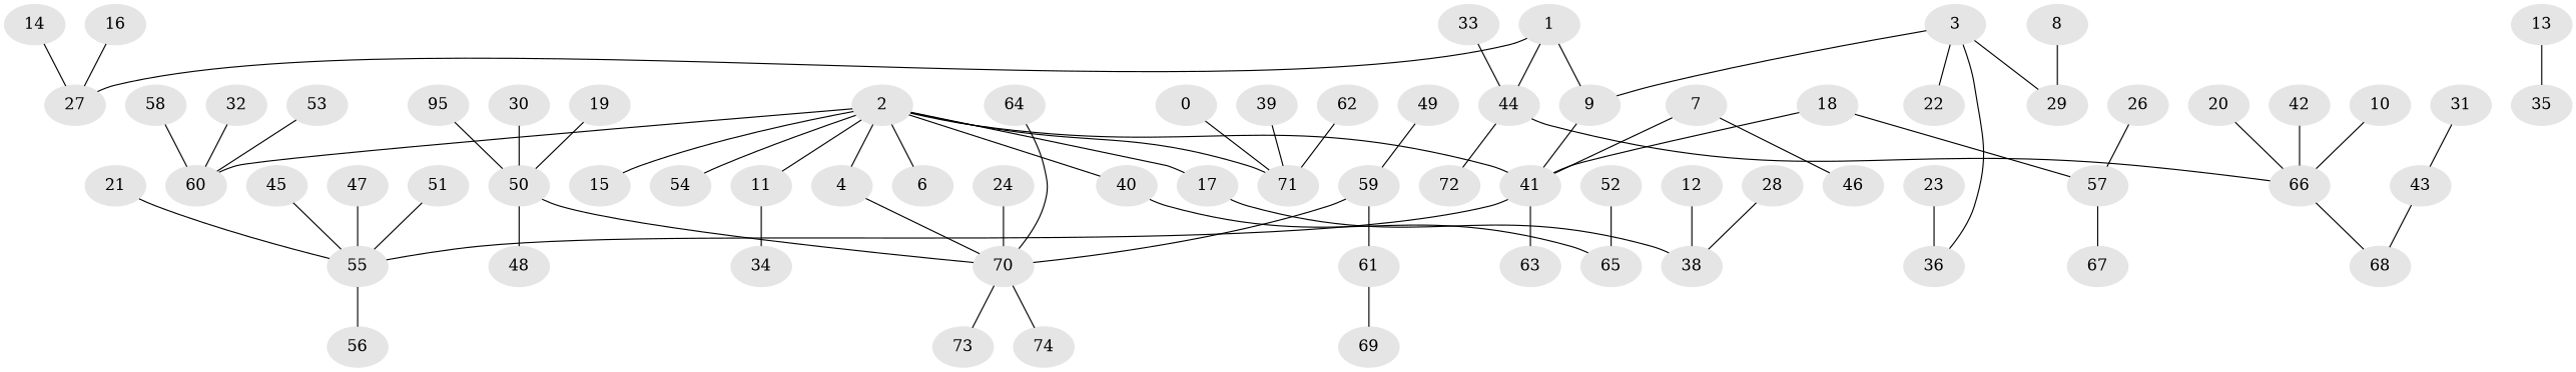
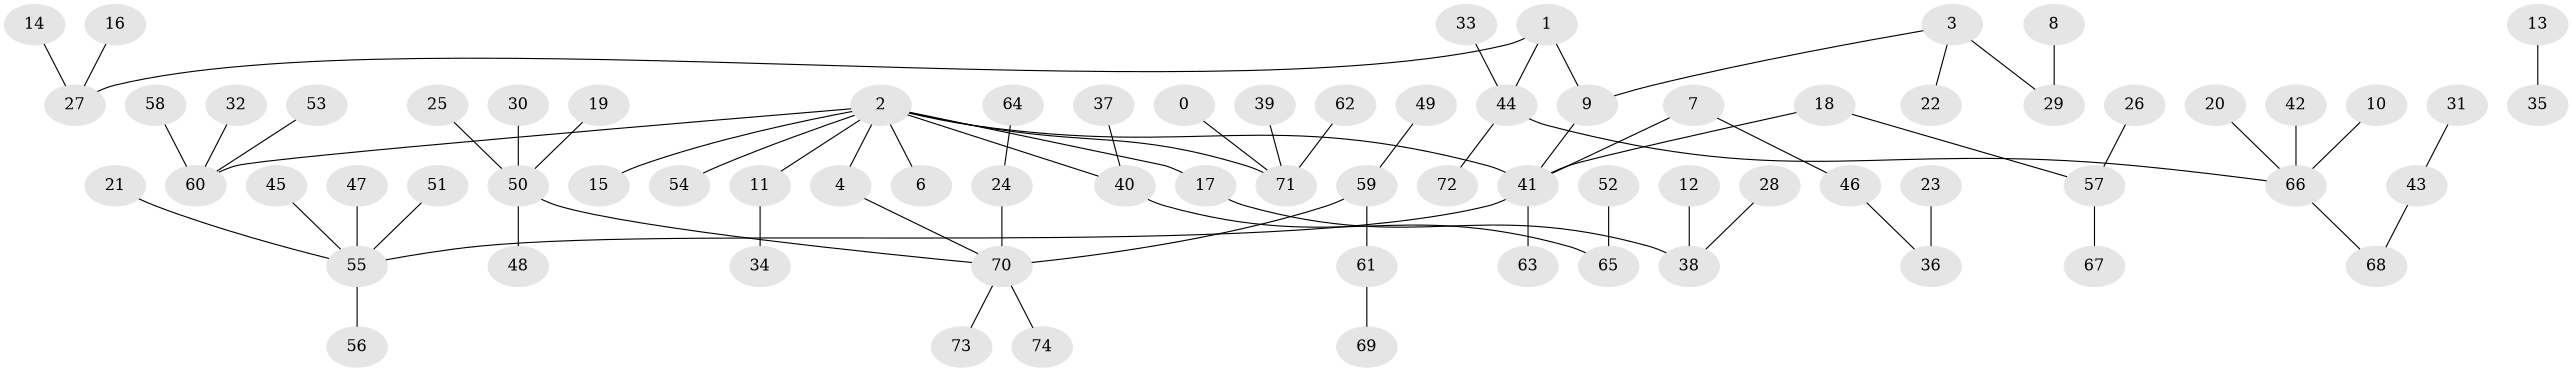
  graph {
    node [color=gray90 style=filled]
    edge [weight=1.0]
    1
    9
    27
    44
    41
    66
    72
    2
    4
    6
    11
    15
    17
    40
    54
    60
    71
    70
    34
    38
    65
    55
    63
    3
    22
    29
    36
    73
    74
    n30 [label=0]
    7
    46
    8
    10
    68
    12
    13
    35
    14
    16
    18
    57
    67
    19
    50
    48
    20
    21
    56
    23
    24
-   25 [label=95]
+   25
    26
    28
    30
    31
    43
    32
    33
+   37
    39
    42
    45
    47
    49
    59
    61
    51
    52
    53
    58
    69
    62
    64
    1 -- 9
    1 -- 27
    1 -- 44
    9 -- 41
    44 -- 66
    44 -- 72
    41 -- 55
    41 -- 63
    66 -- 68
    2 -- 41
    2 -- 4
    2 -- 6
    2 -- 11
    2 -- 15
    2 -- 17
    2 -- 40
    2 -- 54
    2 -- 60
    2 -- 71
    4 -- 70
    11 -- 34
    17 -- 38
    40 -- 65
    70 -- 73
    70 -- 74
    55 -- 56
    3 -- 9
    3 -- 22
    3 -- 29
-   3 -- 36
+   46 -- 36
    n30 -- 71
    7 -- 41
    7 -- 46
    8 -- 29
    10 -- 66
    12 -- 38
    13 -- 35
    14 -- 27
    16 -- 27
    18 -- 41
    18 -- 57
    57 -- 67
    19 -- 50
    50 -- 70
    50 -- 48
    20 -- 66
    21 -- 55
    23 -- 36
    24 -- 70
    25 -- 50
    26 -- 57
    28 -- 38
    30 -- 50
    31 -- 43
    43 -- 68
    32 -- 60
    33 -- 44
+   37 -- 40
    39 -- 71
    42 -- 66
    45 -- 55
    47 -- 55
    49 -- 59
    59 -- 70
    59 -- 61
    61 -- 69
    51 -- 55
    52 -- 65
    53 -- 60
    58 -- 60
    62 -- 71
-   64 -- 70
+   64 -- 24
  }
